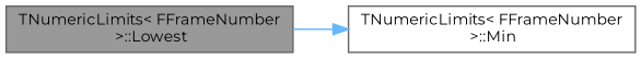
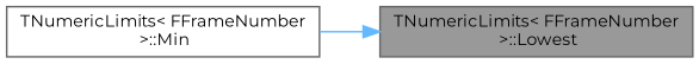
  digraph {
    rankdir=LR
    fontname=Montserrat
    node [fontname=Montserrat fontsize=10 shape=box style=filled]
    n1 [color=gray40 fillcolor=grey60 fontcolor=black height=0.2 label="TNumericLimits\< FFrameNumber\l \>::Lowest" width=0.4]
    n2 [color=grey40 fillcolor=white height=0.2 label="TNumericLimits\< FFrameNumber\l \>::Min" width=0.4]
-   n1 -> n2 [color=steelblue1 fontname=Montserrat fontsize=10 labelfontname=Helvetica labelfontsize=10 style=solid]
+   n2 -> n1 [color=steelblue1 fontname=Montserrat fontsize=10 labelfontname=Helvetica labelfontsize=10 style=solid]
  }
